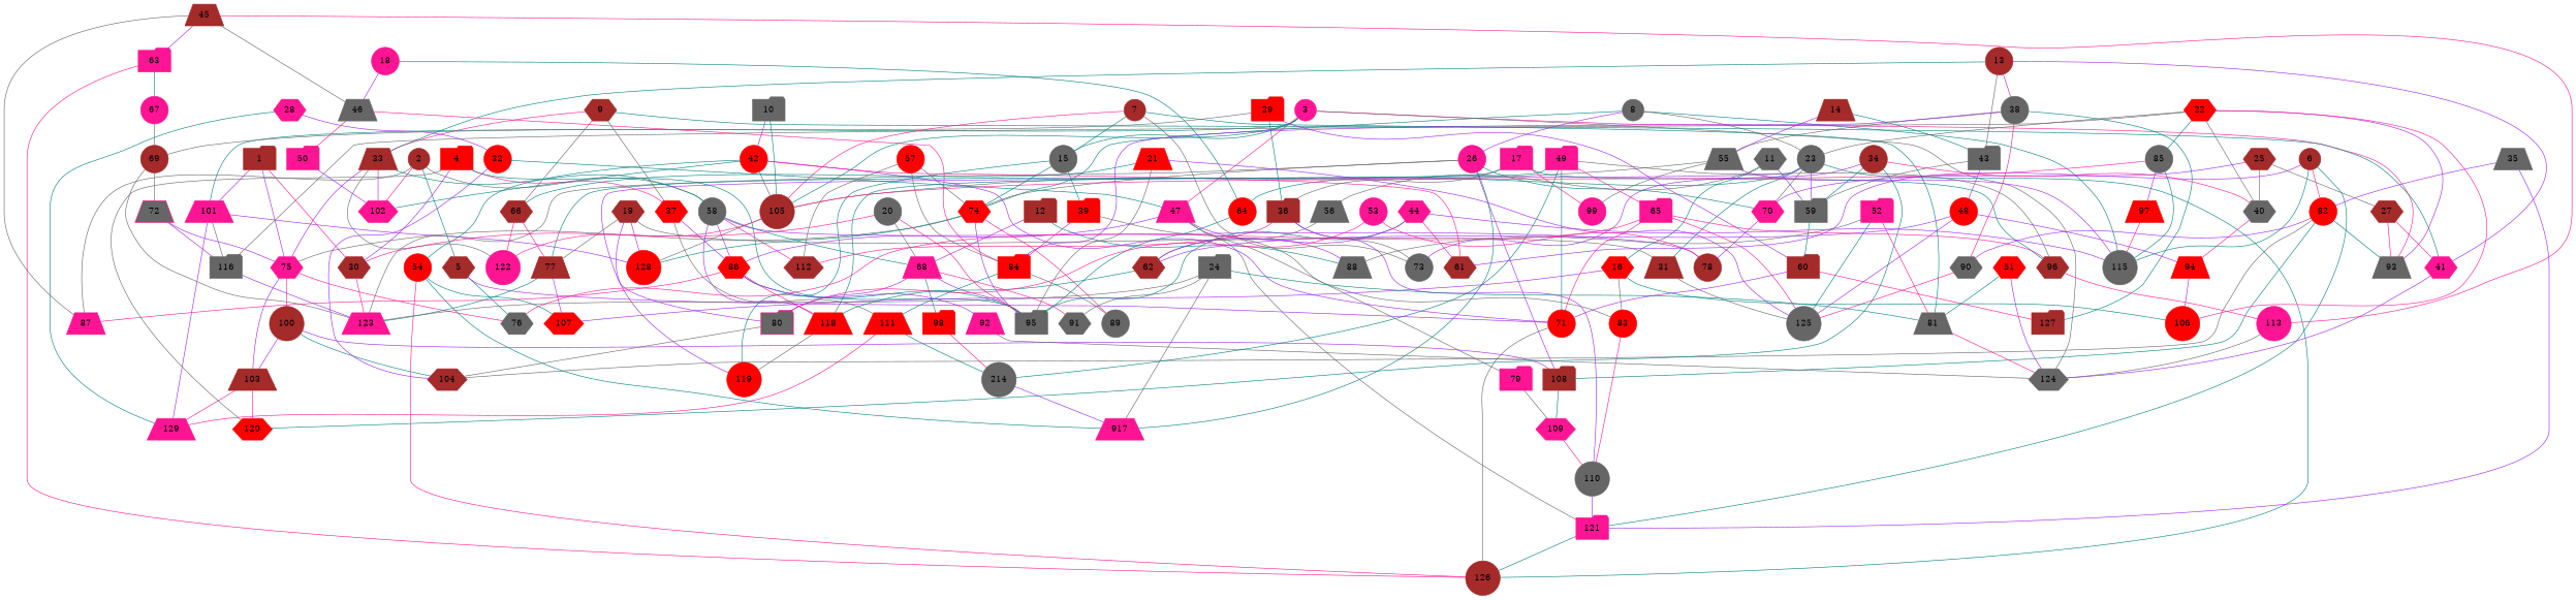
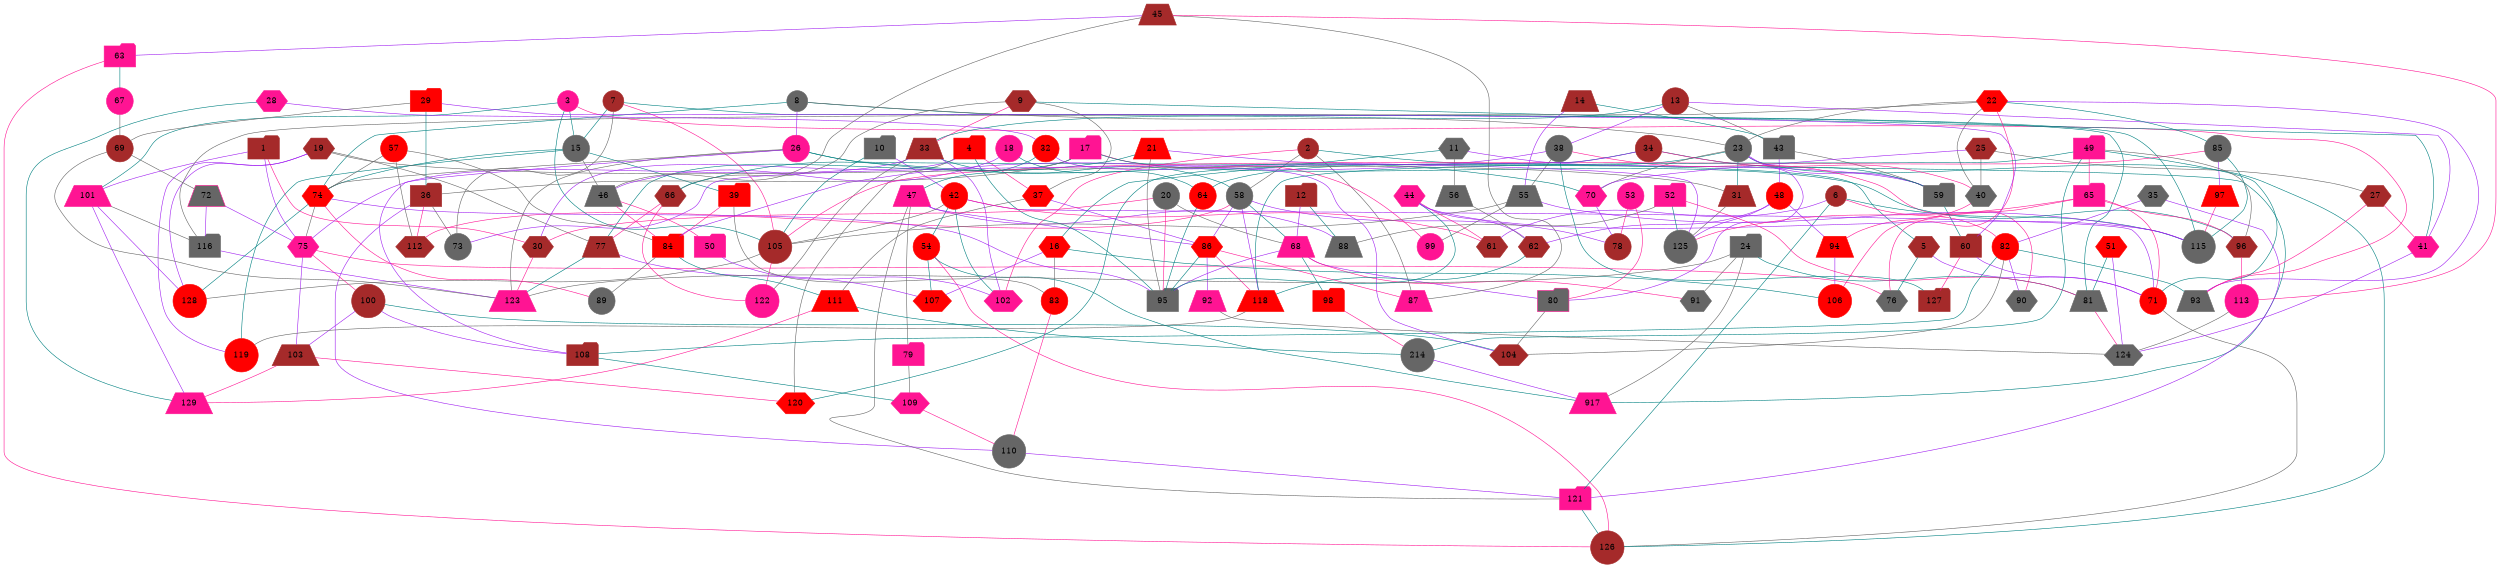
  graph {
    node [color=brown shape=circle style=filled]
    edge [color=purple]
    1 [shape=folder]
    30 [shape=hexagon]
    75 [color=deeppink shape=hexagon]
    101 [color=deeppink shape=trapezium]
    123 [color=deeppink shape=trapezium]
    76 [color=gray40 shape=hexagon]
    100
    103 [shape=trapezium]
    128 [color=red]
    116 [color=gray40 shape=folder]
    129 [color=deeppink shape=trapezium]
    5 [shape=hexagon]
    2
    58 [color=gray40]
    87 [color=deeppink shape=trapezium]
    102 [color=deeppink shape=hexagon]
    71 [color=red]
    68 [color=deeppink shape=trapezium]
    112 [shape=hexagon]
    86 [color=red shape=hexagon]
    118 [color=red shape=trapezium]
    78
    3 [color=deeppink]
    15 [color=gray40]
    47 [color=deeppink shape=trapezium]
    93 [color=gray40 shape=trapezium]
    105
    124 [color=gray40 shape=hexagon]
    74 [color=red shape=hexagon]
    39 [color=red shape=folder]
    46 [color=gray40 shape=trapezium]
    119 [color=red]
    121 [color=deeppink shape=folder]
    88 [color=gray40 shape=trapezium]
    79 [color=deeppink shape=folder]
    122 [color=deeppink]
    4 [color=red shape=folder]
    37 [color=red shape=hexagon]
    95 [color=gray40 shape=folder]
    120 [color=red shape=hexagon]
    111 [color=red shape=trapezium]
    126
    61 [shape=hexagon]
    6
    82 [color=red]
    115 [color=gray40]
    108 [shape=folder]
    104 [shape=hexagon]
    90 [color=gray40 shape=hexagon]
    7
    73 [color=gray40]
    81 [color=gray40 shape=trapezium]
    8 [color=gray40]
    23 [color=gray40]
    26 [color=deeppink]
    59 [color=gray40 shape=folder]
    64 [color=red]
    31 [shape=trapezium]
    70 [color=deeppink shape=hexagon]
    80 [color=deeppink fillcolor=gray40 shape=folder]
    n61 [color=deeppink label=917 shape=trapezium]
    89 [color=gray40]
    9 [shape=hexagon]
    33 [shape=trapezium]
    41 [color=deeppink shape=hexagon]
    66 [shape=hexagon]
    77 [shape=trapezium]
    10 [color=gray40 shape=folder]
    42 [color=red]
    54 [color=red]
    11 [color=gray40 shape=hexagon]
    16 [color=red shape=hexagon]
    56 [color=gray40 shape=trapezium]
    83 [color=red]
    106 [color=red]
    107 [color=red shape=hexagon]
    62 [shape=hexagon]
    60 [shape=folder]
    12 [shape=folder]
    91 [color=gray40 shape=hexagon]
    98 [color=red shape=folder]
    13
    38 [color=gray40]
    43 [color=gray40 shape=folder]
    55 [color=gray40 shape=trapezium]
    84 [color=red shape=folder]
    127 [shape=folder]
    48 [color=red]
    14 [shape=trapezium]
    99 [color=deeppink]
    50 [color=deeppink shape=folder]
    110 [color=gray40]
    17 [color=deeppink shape=folder]
    36 [shape=folder]
    96 [shape=hexagon]
    113 [color=deeppink]
    18 [color=deeppink]
    19 [shape=hexagon]
    125 [color=gray40]
    20 [color=gray40]
    21 [color=red shape=trapezium]
    22 [color=red shape=hexagon]
    40 [color=gray40 shape=hexagon]
    85 [color=gray40]
    94 [color=red shape=trapezium]
    97 [color=red shape=trapezium]
    24 [color=gray40 shape=folder]
    25 [shape=hexagon]
    27 [shape=hexagon]
    109 [color=deeppink shape=hexagon]
    28 [color=deeppink shape=hexagon]
    32 [color=red]
    29 [color=red shape=folder]
    69
    72 [color=deeppink fillcolor=gray40 shape=trapezium]
    34
-   35 [color=gray40 shape=trapezium]
+   35 [color=gray40 shape=hexagon]
    92 [color=deeppink shape=trapezium]
    n119 [color=gray40 label=214]
    44 [color=deeppink shape=hexagon]
    45 [shape=trapezium]
    63 [color=deeppink shape=folder]
    67 [color=deeppink]
    49 [color=deeppink shape=folder]
    65 [color=deeppink shape=folder]
    51 [color=red shape=hexagon]
    52 [color=deeppink shape=folder]
    53 [color=deeppink]
    57 [color=red]
    1 -- 30 [color=deeppink]
    1 -- 75
    1 -- 101
    30 -- 123 [color=deeppink]
    75 -- 76 [color=deeppink]
    75 -- 100 [color=deeppink]
    75 -- 103
    101 -- 128
    101 -- 116 [color=gray40]
    101 -- 129
    100 -- 103
    100 -- 108
    100 -- 104 [color=teal]
    103 -- 129 [color=deeppink]
    103 -- 120 [color=deeppink]
    116 -- 123
    5 -- 76 [color=teal]
    5 -- 71
    2 -- 5 [color=teal]
    2 -- 58 [color=gray40]
    2 -- 87 [color=gray40]
    2 -- 102 [color=deeppink]
    58 -- 68 [color=teal]
    58 -- 112 [color=deeppink]
    58 -- 86
    58 -- 118
    58 -- 78
    71 -- 126 [color=gray40]
    68 -- 95
    68 -- 80
    68 -- 91 [color=deeppink]
    68 -- 98 [color=teal]
    86 -- 87 [color=deeppink]
    86 -- 118 [color=deeppink]
    86 -- 95 [color=teal]
    86 -- 92
    118 -- 119 [color=gray40]
    3 -- 101 [color=teal]
    3 -- 15 [color=teal]
-   3 -- 47 [color=deeppink]
    3 -- 93 [color=deeppink]
    3 -- 105 [color=teal]
-   3 -- 124 [color=gray40]
    15 -- 74 [color=teal]
    15 -- 39 [color=teal]
+   15 -- 46 [color=gray40]
    15 -- 119 [color=teal]
    47 -- 86
    47 -- 121 [color=gray40]
    47 -- 88
    47 -- 79 [color=gray40]
    105 -- 128 [color=gray40]
    105 -- 122 [color=deeppink]
    74 -- 75 [color=gray40]
    74 -- 128 [color=teal]
    74 -- 95
    74 -- 89 [color=deeppink]
    39 -- 83 [color=gray40]
    39 -- 84 [color=deeppink]
    46 -- 84 [color=deeppink]
    46 -- 50 [color=deeppink]
    121 -- 126 [color=teal]
    79 -- 109 [color=gray40]
    4 -- 30
    4 -- 37 [color=deeppink]
    4 -- 95 [color=teal]
    4 -- 120 [color=gray40]
    37 -- 86
    37 -- 111 [color=gray40]
    111 -- 129 [color=deeppink]
    111 -- n119 [color=teal]
    6 -- 121 [color=teal]
    6 -- 61
    6 -- 82 [color=deeppink]
    6 -- 115 [color=teal]
    82 -- 93 [color=teal]
    82 -- 108 [color=teal]
    82 -- 104 [color=gray40]
    82 -- 90
    108 -- 109 [color=teal]
-   90 -- 125 [color=deeppink]
    7 -- 15 [color=teal]
    7 -- 105 [color=deeppink]
    7 -- 73 [color=gray40]
    7 -- 81 [color=teal]
    81 -- 124 [color=deeppink]
    8 -- 74 [color=teal]
    8 -- 115 [color=teal]
    8 -- 23 [color=gray40]
    8 -- 26
    23 -- 126 [color=teal]
    23 -- 59
    23 -- 64 [color=teal]
    23 -- 31 [color=teal]
    23 -- 70 [color=gray40]
    23 -- 80
    26 -- 123 [color=gray40]
    26 -- 74 [color=gray40]
    26 -- 108
    26 -- 70 [color=teal]
    26 -- n61 [color=teal]
    59 -- 60 [color=teal]
    64 -- 95 [color=teal]
    31 -- 125 [color=gray40]
    70 -- 78
    80 -- 104 [color=gray40]
    9 -- 37 [color=gray40]
    9 -- 33 [color=deeppink]
    9 -- 41 [color=teal]
    9 -- 66 [color=gray40]
    33 -- 75
    33 -- 58 [color=teal]
    33 -- 102
    33 -- 122 [color=gray40]
    41 -- 124
    66 -- 122 [color=deeppink]
    66 -- 77 [color=deeppink]
    77 -- 123 [color=teal]
    77 -- 107
    10 -- 105 [color=teal]
    10 -- 42
    42 -- 102 [color=teal]
    42 -- 71
    42 -- 105 [color=gray40]
    42 -- 61 [color=deeppink]
    42 -- 54 [color=teal]
    54 -- 126 [color=deeppink]
    54 -- n61 [color=teal]
    54 -- 107 [color=teal]
    11 -- 59
    11 -- 16 [color=teal]
    11 -- 56 [color=gray40]
    16 -- 83 [color=gray40]
    16 -- 106 [color=teal]
    16 -- 107
    56 -- 62 [color=gray40]
    83 -- 110 [color=deeppink]
    62 -- 118 [color=teal]
    60 -- 71
    60 -- 127 [color=deeppink]
    12 -- 68
    12 -- 88 [color=teal]
    98 -- n119 [color=deeppink]
    13 -- 33 [color=teal]
    13 -- 41
    13 -- 38
    13 -- 43 [color=gray40]
    38 -- 90 [color=deeppink]
    38 -- 55 [color=gray40]
    38 -- 84
    38 -- 127 [color=teal]
    43 -- 59 [color=gray40]
    43 -- 48
    55 -- 105 [color=gray40]
    55 -- 115
    55 -- 99 [color=gray40]
    84 -- 111 [color=teal]
    84 -- 89 [color=gray40]
    48 -- 62
    48 -- 125
    48 -- 94
    14 -- 43 [color=teal]
    14 -- 55
    50 -- 102
    110 -- 121
    17 -- 77 [color=teal]
    17 -- 99 [color=deeppink]
    17 -- 36 [color=gray40]
    17 -- 96 [color=teal]
    36 -- 112 [color=deeppink]
    36 -- 73 [color=gray40]
    36 -- 110
    96 -- 113 [color=deeppink]
    113 -- 124 [color=gray40]
    18 -- 46
    18 -- 64 [color=teal]
    19 -- 128
    19 -- 119
    19 -- 31 [color=gray40]
    19 -- 77 [color=gray40]
    20 -- 30 [color=deeppink]
    20 -- 68 [color=gray40]
    20 -- 95 [color=deeppink]
    21 -- 95 [color=gray40]
    21 -- 66 [color=teal]
    21 -- 125
    22 -- 116 [color=gray40]
    22 -- 93
    22 -- 23 [color=gray40]
    22 -- 106 [color=deeppink]
    22 -- 40 [color=gray40]
    22 -- 85 [color=teal]
    40 -- 94 [color=deeppink]
    85 -- 105 [color=deeppink]
    85 -- 115 [color=teal]
    85 -- 97
    94 -- 106
    97 -- 115 [color=deeppink]
    24 -- 123 [color=gray40]
    24 -- 81 [color=teal]
    24 -- n61 [color=gray40]
    24 -- 91 [color=gray40]
    25 -- 70
    25 -- 40 [color=gray40]
    25 -- 27 [color=gray40]
    27 -- 93 [color=deeppink]
    27 -- 41 [color=deeppink]
    109 -- 110 [color=deeppink]
    28 -- 129 [color=teal]
    28 -- 32
    32 -- 47 [color=teal]
    32 -- 104
    29 -- 60
    29 -- 36 [color=teal]
    29 -- 69 [color=gray40]
    69 -- 123 [color=gray40]
    69 -- 72 [color=gray40]
    72 -- 75
    72 -- 116
    34 -- 120 [color=teal]
    34 -- 73
    34 -- 59 [color=teal]
    34 -- 40 [color=deeppink]
    35 -- 121
    35 -- 82
    92 -- 124 [color=gray40]
    n119 -- n61
    44 -- 95 [color=teal]
    44 -- 61 [color=deeppink]
    44 -- 115
    44 -- 62
    45 -- 87 [color=gray40]
    45 -- 46 [color=gray40]
    45 -- 113 [color=deeppink]
    45 -- 63
    63 -- 126 [color=deeppink]
    63 -- 67 [color=teal]
    67 -- 69 [color=gray40]
    49 -- 71 [color=teal]
    49 -- 118 [color=teal]
    49 -- 96 [color=gray40]
    49 -- n119 [color=teal]
    49 -- 65 [color=deeppink]
    65 -- 76 [color=deeppink]
    65 -- 71 [color=deeppink]
    65 -- 96 [color=deeppink]
    65 -- 125 [color=deeppink]
    51 -- 124
    51 -- 81 [color=teal]
    52 -- 88 [color=gray40]
    52 -- 81 [color=deeppink]
    52 -- 125 [color=teal]
    53 -- 78 [color=deeppink]
    53 -- 80 [color=deeppink]
    57 -- 112 [color=gray40]
    57 -- 74 [color=gray40]
    57 -- 84 [color=gray40]
  }
